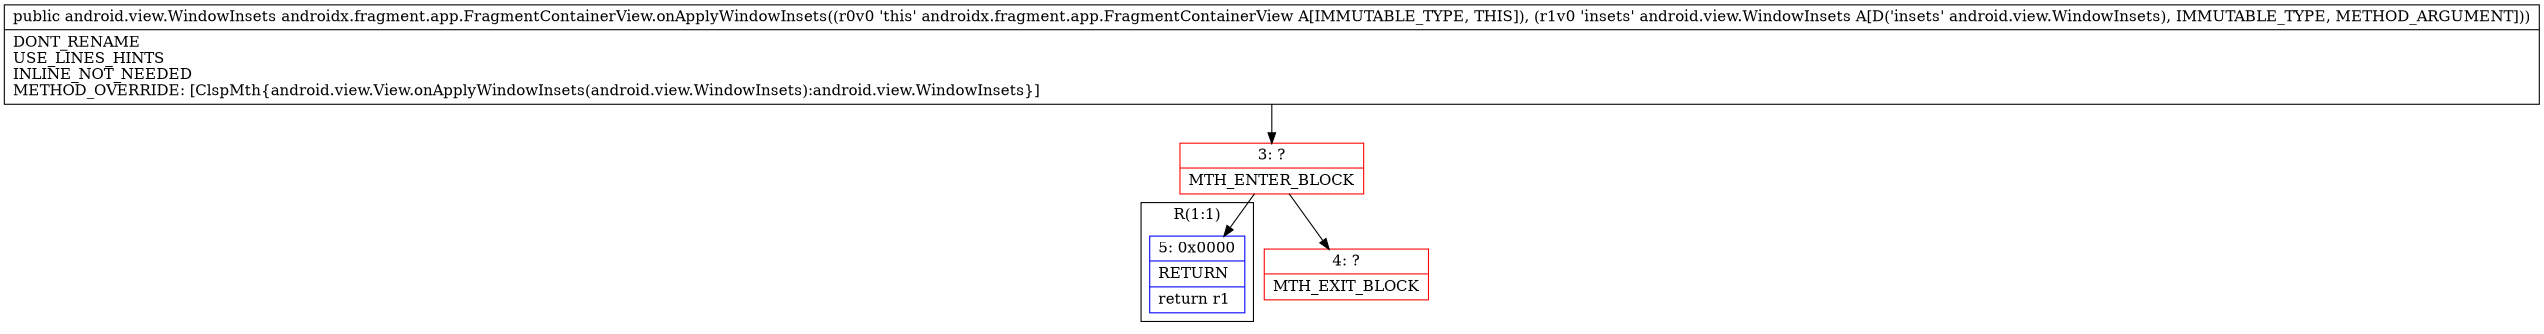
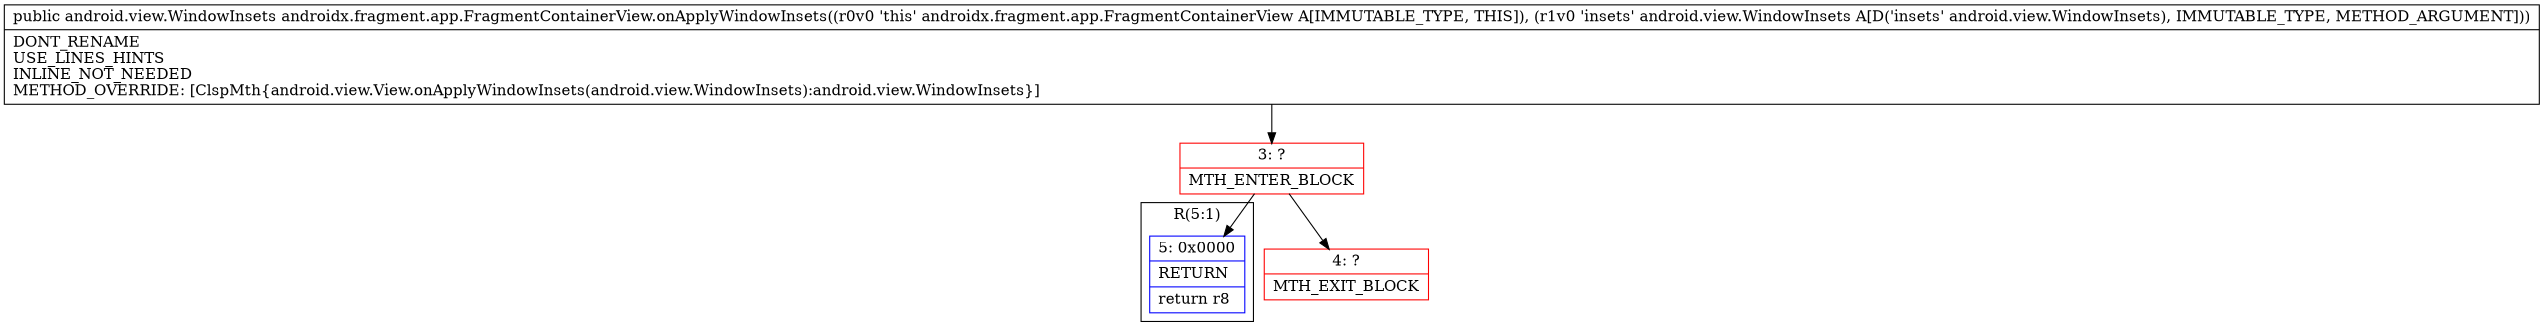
  digraph {
    node [color=red shape=record]
-   n1 [color=blue label="{5\:\ 0x0000|RETURN\l|return r1\l}"]
+   n1 [color=blue label="{5\:\ 0x0000|RETURN\l|return r8\l}"]
    n2 [label="{4\:\ ?|MTH_EXIT_BLOCK\l}"]
    n3 [label="{3\:\ ?|MTH_ENTER_BLOCK\l}"]
    n4 [label="{public android.view.WindowInsets androidx.fragment.app.FragmentContainerView.onApplyWindowInsets((r0v0 'this' androidx.fragment.app.FragmentContainerView A[IMMUTABLE_TYPE, THIS]), (r1v0 'insets' android.view.WindowInsets A[D('insets' android.view.WindowInsets), IMMUTABLE_TYPE, METHOD_ARGUMENT]))  | DONT_RENAME\lUSE_LINES_HINTS\lINLINE_NOT_NEEDED\lMETHOD_OVERRIDE: [ClspMth\{android.view.View.onApplyWindowInsets(android.view.WindowInsets):android.view.WindowInsets\}]\l}" color=""]
    subgraph cluster_1 {
-     label="R(1:1)"
+     label="R(5:1)"
      n1
    }
    n3 -> n1
    n3 -> n2
    n4 -> n3
  }
